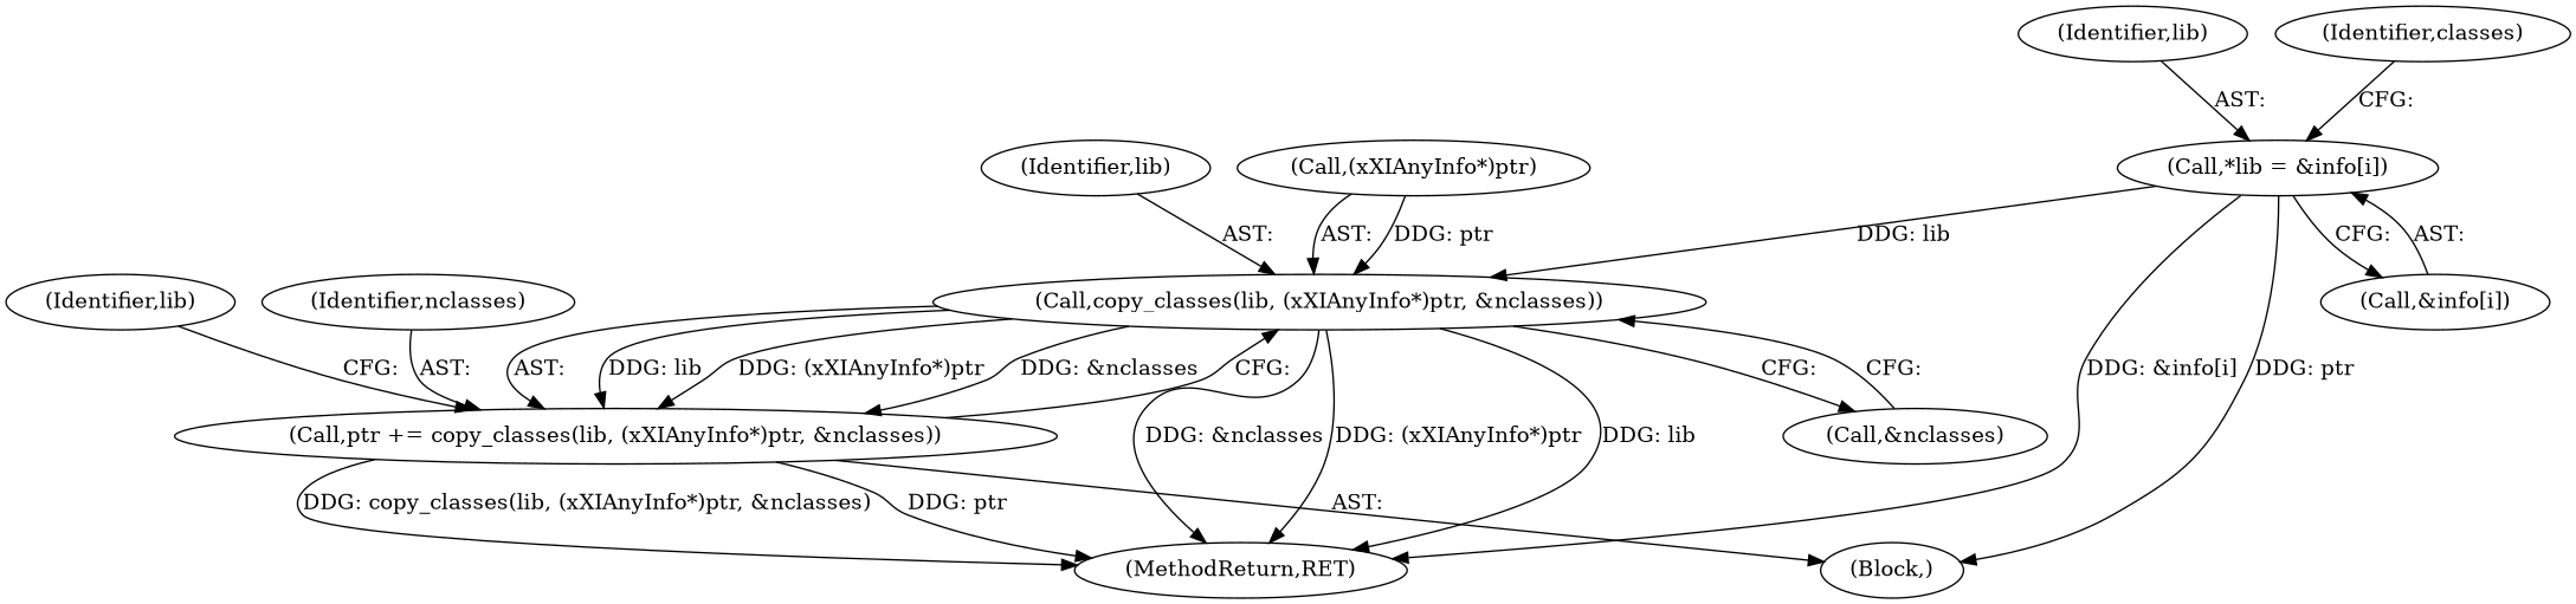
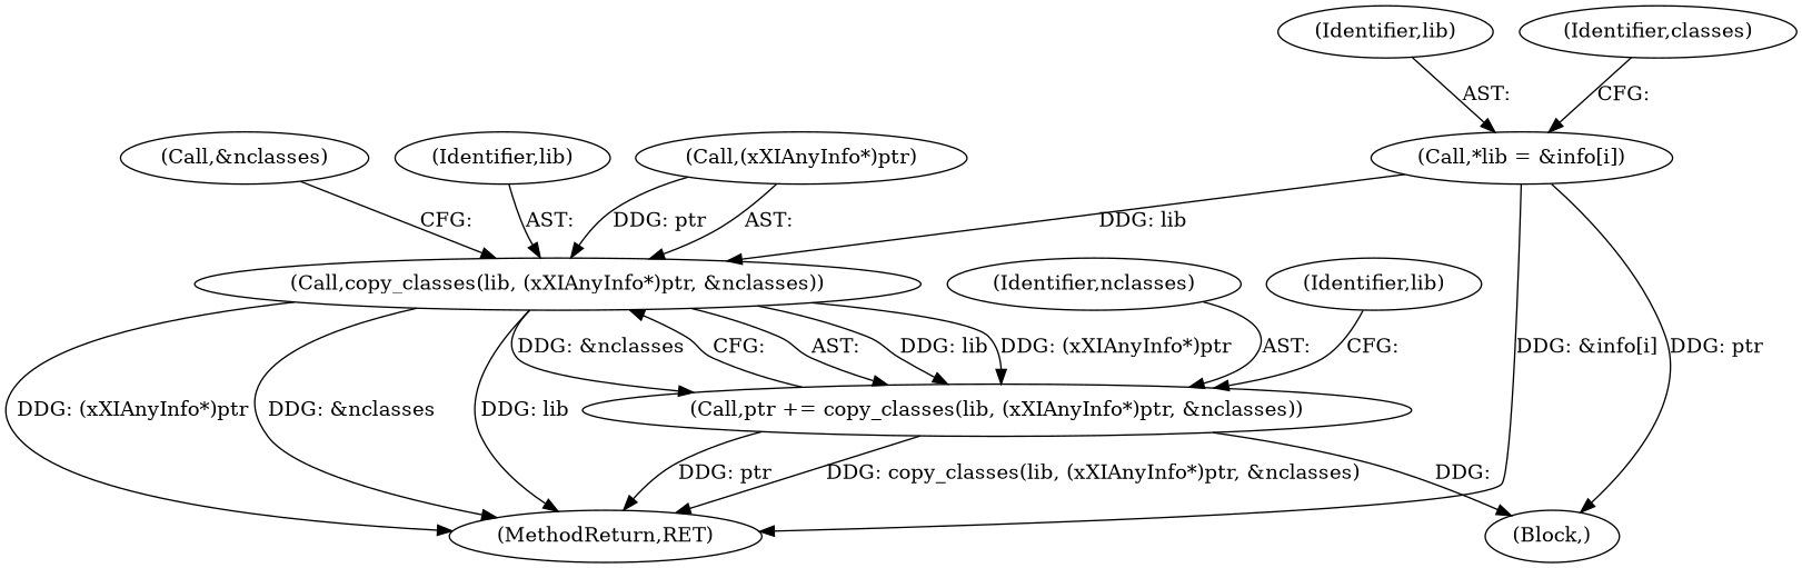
  digraph {
    n1 [label="(Call,*lib = &info[i])"]
    n2 [label="(Call,copy_classes(lib, (xXIAnyInfo*)ptr, &nclasses))"]
    n3 [label="(MethodReturn,RET)"]
    n4 [label="(Block,)"]
-   n5 [label="(Call,&info[i])"]
    n6 [label="(Call,ptr += copy_classes(lib, (xXIAnyInfo*)ptr, &nclasses))"]
    n7 [label="(Call,&nclasses)"]
    n8 [label="(Identifier,lib)"]
    n9 [label="(Identifier,lib)"]
    n10 [label="(Identifier,lib)"]
    n11 [label="(Identifier,classes)"]
    n12 [label="(Identifier,nclasses)"]
    n13 [label="(Call,(xXIAnyInfo*)ptr)"]
    n1 -> n2 [label="DDG: lib"]
    n1 -> n3 [label="DDG: &info[i]"]
    n1 -> n4 [label="DDG: ptr"]
-   n1 -> n5 [label="CFG: "]
    n2 -> n3 [label="DDG: &nclasses"]
    n2 -> n3 [label="DDG: (xXIAnyInfo*)ptr"]
    n2 -> n3 [label="DDG: lib"]
    n2 -> n6 [label="AST: "]
    n2 -> n6 [label="DDG: lib"]
    n2 -> n6 [label="DDG: (xXIAnyInfo*)ptr"]
    n2 -> n6 [label="DDG: &nclasses"]
-   n2 -> n7 [label="CFG: "]
-   n5 -> n1 [label="AST: "]
    n6 -> n2 [label="CFG: "]
    n6 -> n3 [label="DDG: copy_classes(lib, (xXIAnyInfo*)ptr, &nclasses)"]
    n6 -> n3 [label="DDG: ptr"]
-   n6 -> n4 [label="AST: "]
+   n6 -> n4 [label="DDG: "]
    n7 -> n2 [label="CFG: "]
    n8 -> n1 [label="AST: "]
    n9 -> n2 [label="AST: "]
    n10 -> n6 [label="CFG: "]
    n11 -> n1 [label="CFG: "]
    n12 -> n6 [label="AST: "]
    n13 -> n2 [label="AST: "]
    n13 -> n2 [label="DDG: ptr"]
  }
